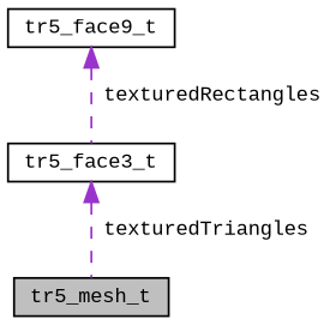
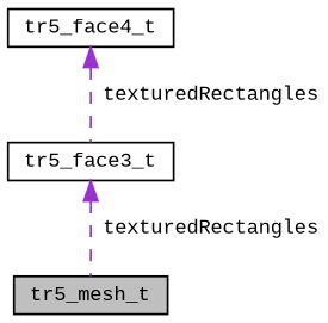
  digraph {
    fontname="Liberation Mono"
    node [color=black fillcolor=white fontname="Liberation Mono" fontsize=10 shape=record style=filled]
    edge [color=darkorchid3 dir=back fontname="Liberation Mono" fontsize=10 labelfontname=Helvetica labelfontsize=10 style=dashed]
    n1 [fillcolor=grey75 fontcolor=black height=0.2 label=tr5_mesh_t width=0.4]
-   n2 [height=0.2 label=tr5_face9_t width=0.4]
+   n2 [height=0.2 label=tr5_face4_t width=0.4]
    n3 [height=0.2 label=tr5_face3_t width=0.4]
    n2 -> n3 [label=" texturedRectangles"]
-   n3 -> n1 [label=" texturedTriangles"]
+   n3 -> n1 [label=" texturedRectangles"]
  }
